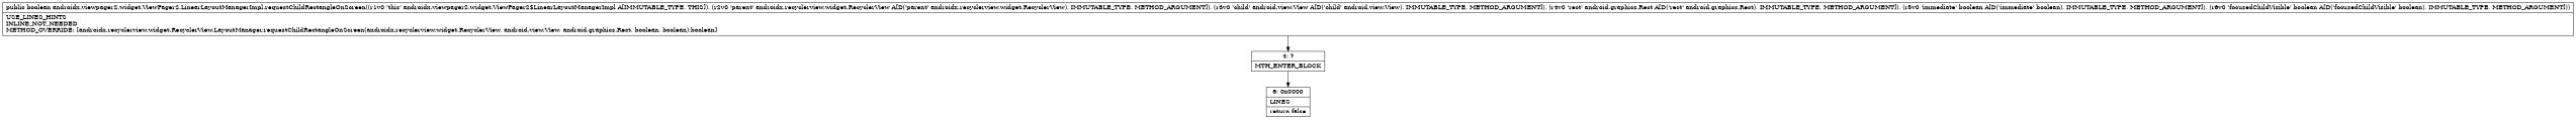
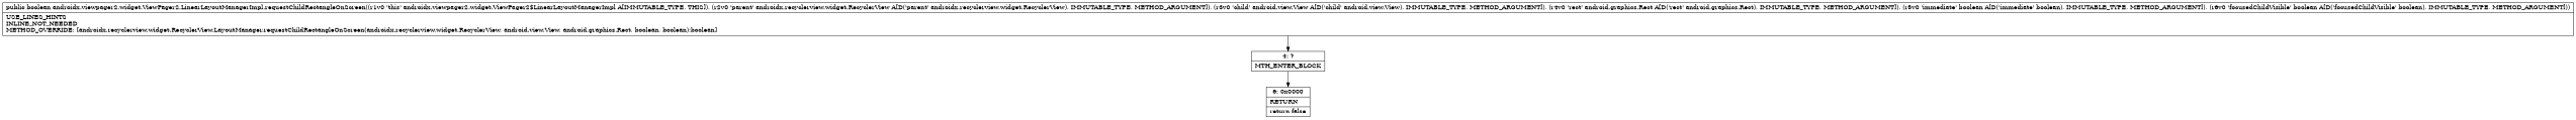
  digraph {
    node [shape=record]
    n1 [label="{4\:\ ?|MTH_ENTER_BLOCK\l}"]
-   n2 [label="{6\:\ 0x0000|LINES\l|return false\l}"]
+   n2 [label="{6\:\ 0x0000|RETURN\l|return false\l}"]
    n3 [label="{public boolean androidx.viewpager2.widget.ViewPager2.LinearLayoutManagerImpl.requestChildRectangleOnScreen((r1v0 'this' androidx.viewpager2.widget.ViewPager2$LinearLayoutManagerImpl A[IMMUTABLE_TYPE, THIS]), (r2v0 'parent' androidx.recyclerview.widget.RecyclerView A[D('parent' androidx.recyclerview.widget.RecyclerView), IMMUTABLE_TYPE, METHOD_ARGUMENT]), (r3v0 'child' android.view.View A[D('child' android.view.View), IMMUTABLE_TYPE, METHOD_ARGUMENT]), (r4v0 'rect' android.graphics.Rect A[D('rect' android.graphics.Rect), IMMUTABLE_TYPE, METHOD_ARGUMENT]), (r5v0 'immediate' boolean A[D('immediate' boolean), IMMUTABLE_TYPE, METHOD_ARGUMENT]), (r6v0 'focusedChildVisible' boolean A[D('focusedChildVisible' boolean), IMMUTABLE_TYPE, METHOD_ARGUMENT]))  | USE_LINES_HINTS\lINLINE_NOT_NEEDED\lMETHOD_OVERRIDE: [androidx.recyclerview.widget.RecyclerView.LayoutManager.requestChildRectangleOnScreen(androidx.recyclerview.widget.RecyclerView, android.view.View, android.graphics.Rect, boolean, boolean):boolean]\l}"]
    n1 -> n2
    n3 -> n1
  }
